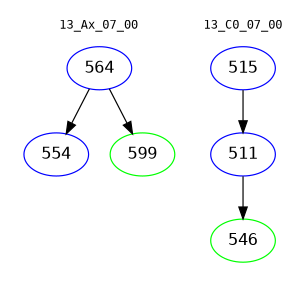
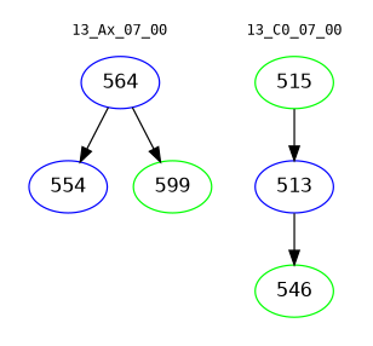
  digraph {
    fontname="DejaVu Sans Mono"
    node [color=blue fontname="DejaVu Sans Mono"]
    edge [color=black fontname="DejaVu Sans Mono"]
    n1 [label=564]
    n2 [label=554]
    n3 [color=green label=599]
-   n4 [label=511]
+   n4 [label=513]
    n5 [color=green label=546]
-   n6 [label=515]
+   n6 [color=green label=515]
    subgraph cluster_1 {
      color=white
      fontsize=10
      label="13_Ax_07_00"
      n1
      n2
      n3
    }
    subgraph cluster_2 {
      color=white
      fontsize=10
      label="13_C0_07_00"
      n4
      n5
      n6
    }
    n1 -> n2
    n1 -> n3
    n4 -> n5
    n6 -> n4
  }
